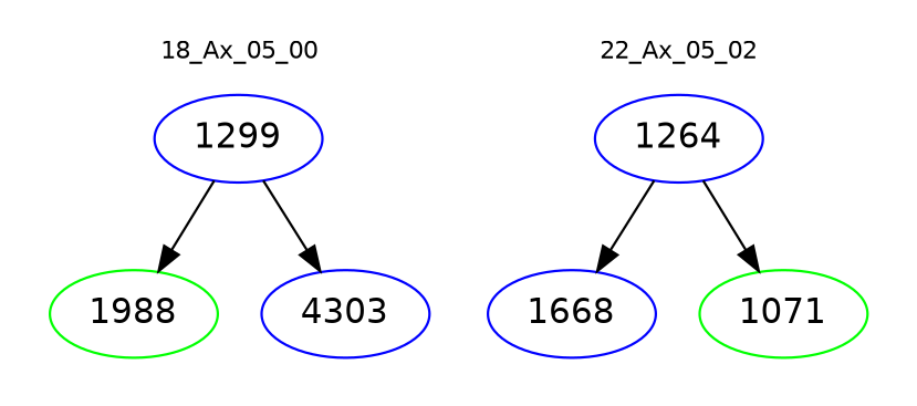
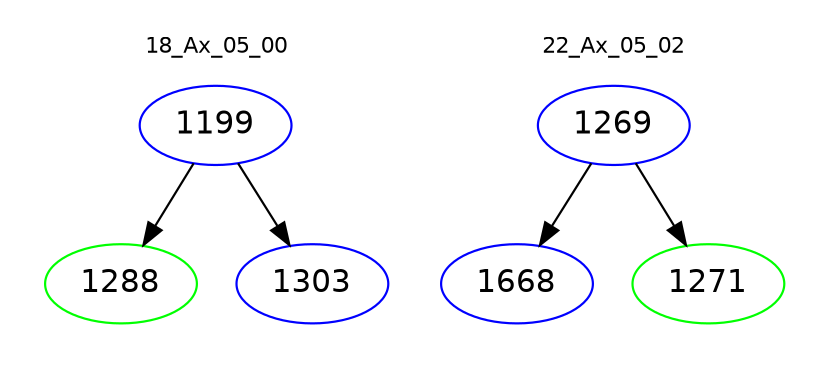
  digraph {
    fontname="DejaVu Sans"
    node [color=blue fontname="DejaVu Sans"]
    edge [color=black fontname="DejaVu Sans"]
-   n1 [label=1299]
-   n2 [color=green label=1988]
-   n3 [label=4303]
-   n4 [label=1264]
+   n1 [label=1199]
+   n2 [color=green label=1288]
+   n3 [label=1303]
+   n4 [label=1269]
    n5 [label=1668]
-   n6 [color=green label=1071]
+   n6 [color=green label=1271]
    subgraph cluster_1 {
      color=white
      fontsize=10
      label="18_Ax_05_00"
      n1
      n2
      n3
    }
    subgraph cluster_2 {
      color=white
      fontsize=10
      label="22_Ax_05_02"
      n4
      n5
      n6
    }
    n1 -> n2
    n1 -> n3
    n4 -> n5
    n4 -> n6
  }
